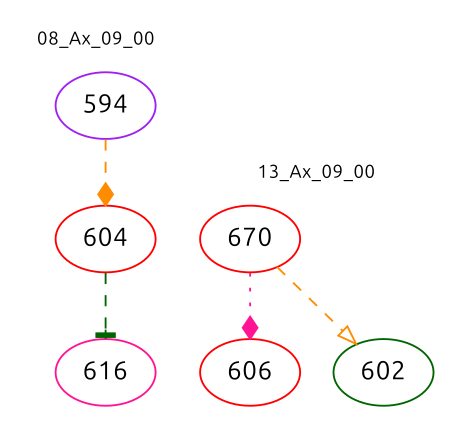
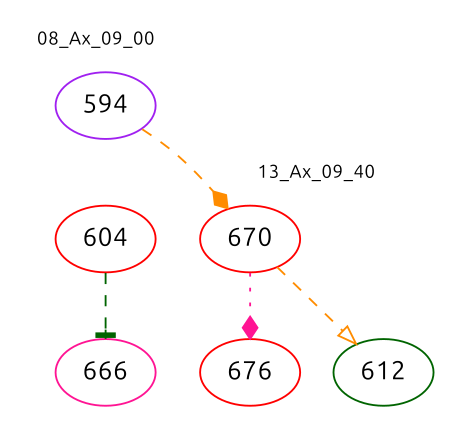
  digraph {
    fontname=Ubuntu
    node [color=red fontname=Ubuntu]
    edge [arrowhead=diamond color=darkorange fontname=Ubuntu style=dashed]
-   n1 [label=606]
+   n1 [label=676]
    n2 [label=670]
-   n3 [color=darkgreen label=602]
+   n3 [color=darkgreen label=612]
    n4 [color=purple label=594]
    n5 [label=604]
-   n6 [color=deeppink label=616]
+   n6 [color=deeppink label=666]
    subgraph cluster_1 {
      color=white
      fontsize=10
-     label="13_Ax_09_00"
+     label="13_Ax_09_40"
      n1
      n2
      n3
    }
    subgraph cluster_2 {
      color=white
      fontsize=10
      label="08_Ax_09_00"
      n4
      n5
      n6
    }
    n2 -> n1 [color=deeppink style=dotted]
    n2 -> n3 [arrowhead=onormal]
-   n4 -> n5
+   n4 -> n2
    n5 -> n6 [arrowhead=tee color=darkgreen]
  }
